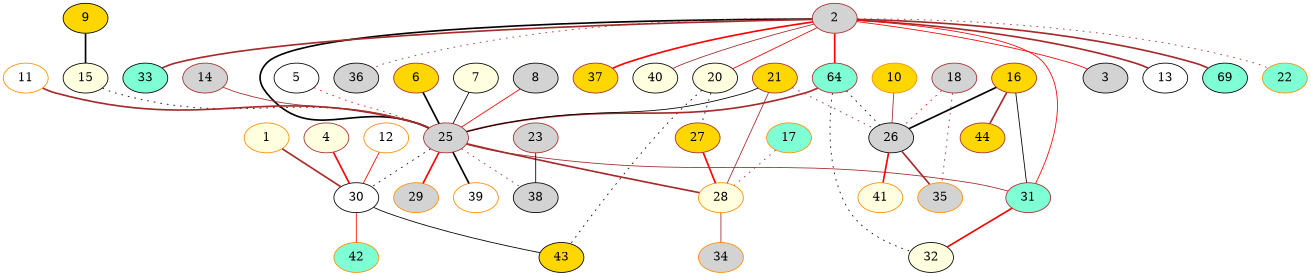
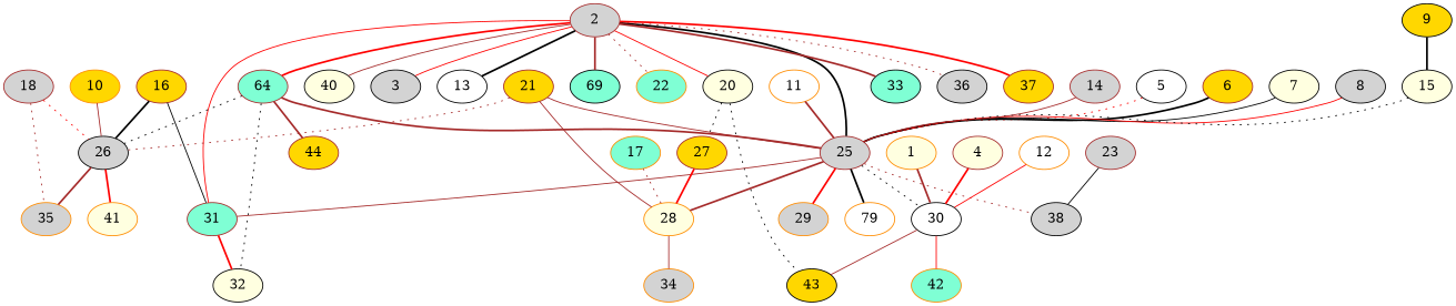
  graph {
    node [color=black fillcolor=lightgrey style=filled]
    edge [color=brown style=bold weight=1.0]
    1 [color=darkorange fillcolor=lightyellow]
    30 [fillcolor=white]
    43 [fillcolor=gold]
    42 [color=darkorange fillcolor=aquamarine]
    2 [color=brown]
    3
    13 [fillcolor=white]
    n8 [fillcolor=aquamarine label=69]
    20 [fillcolor=lightyellow]
    22 [color=darkorange fillcolor=aquamarine]
    n11 [color=brown fillcolor=aquamarine label=64]
    25 [color=brown]
    31 [color=brown fillcolor=aquamarine]
    33 [fillcolor=aquamarine]
    36
    37 [color=brown fillcolor=gold]
    40 [fillcolor=lightyellow]
    27 [color=brown fillcolor=gold]
    26
    32 [fillcolor=lightyellow]
    44 [color=brown fillcolor=gold]
    28 [color=darkorange fillcolor=lightyellow]
    38
    29 [color=darkorange]
-   39 [color=darkorange fillcolor=white]
+   39 [color=darkorange fillcolor=white label=79]
    4 [color=brown fillcolor=lightyellow]
    5 [fillcolor=white]
    6 [color=brown fillcolor=gold]
    7 [fillcolor=lightyellow]
    8
    9 [fillcolor=gold]
    15 [fillcolor=lightyellow]
    10 [color=darkorange fillcolor=gold]
    35 [color=darkorange]
    41 [color=darkorange fillcolor=lightyellow]
    11 [color=darkorange fillcolor=white]
    12 [color=darkorange fillcolor=white]
    14 [color=brown]
    16 [color=brown fillcolor=gold]
    17 [color=darkorange fillcolor=aquamarine]
    34 [color=darkorange]
    18 [color=brown]
    21 [color=brown fillcolor=gold]
    23 [color=brown]
    1 -- 30
-   30 -- 43 [color=black style=solid]
+   30 -- 43 [style=solid]
    30 -- 42 [color=red style=solid]
    2 -- 3 [color=red style=solid]
-   2 -- 13
+   2 -- 13 [color=black]
    2 -- n8
    2 -- 20 [color=red style=solid]
    2 -- 22 [style=dotted]
    2 -- n11 [color=red weight=2.0]
    2 -- 25 [color=black weight=2.0]
    2 -- 31 [color=red style=solid weight=2.0]
    2 -- 33
    2 -- 36 [style=dotted]
    2 -- 37 [color=red]
    2 -- 40 [style=solid]
    20 -- 43 [color=black style=dotted]
    20 -- 27 [color=black style=dotted]
    n11 -- 25
    n11 -- 26 [color=black style=dotted]
    n11 -- 32 [color=black style=dotted]
-   16 -- 44
+   n11 -- 44
    25 -- 30 [color=black style=dotted]
    25 -- 31 [style=solid]
    25 -- 28
    25 -- 38 [style=dotted]
    25 -- 29 [color=red]
    25 -- 39 [color=black]
    31 -- 32 [color=red]
    27 -- 28 [color=red]
    26 -- 35 [weight=2.0]
    26 -- 41 [color=red]
    28 -- 34 [style=solid]
    4 -- 30 [color=red]
    5 -- 25 [color=red style=dotted]
    6 -- 25 [color=black]
    7 -- 25 [color=black style=solid]
    8 -- 25 [color=red style=solid]
    9 -- 15 [color=black]
    15 -- 25 [color=black style=dotted]
    10 -- 26 [style=solid]
    11 -- 25
    12 -- 30 [color=red style=solid]
    14 -- 25 [style=solid]
    16 -- 31 [color=black style=solid]
    16 -- 26 [color=black]
    17 -- 28 [style=dotted]
    18 -- 26 [color=red style=dotted]
    18 -- 35 [style=dotted]
-   21 -- 25 [color=black style=solid]
+   21 -- 25 [style=solid]
    21 -- 26 [style=dotted]
    21 -- 28 [style=solid]
    23 -- 38 [color=black style=solid]
  }
